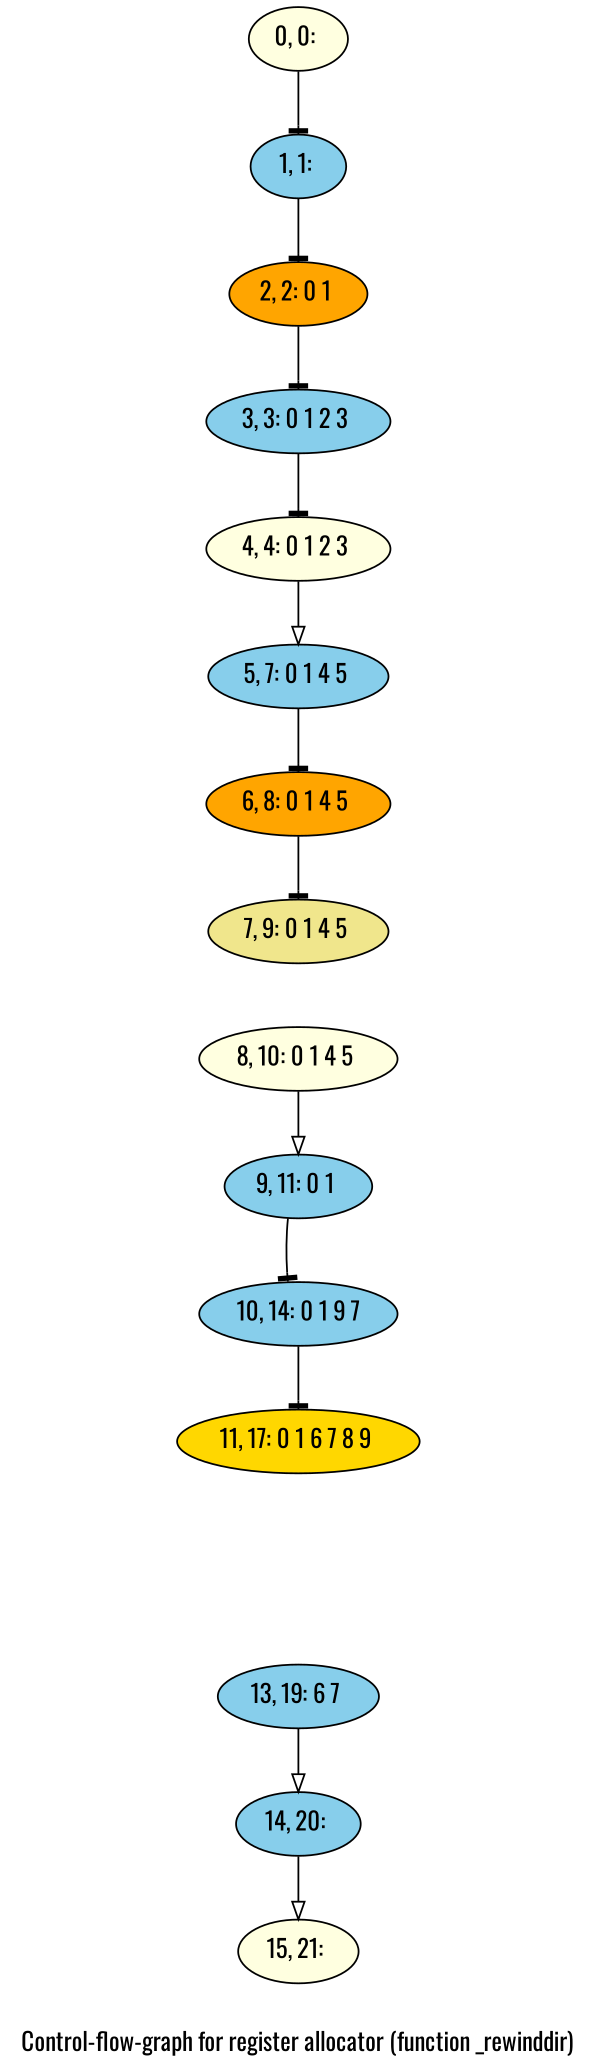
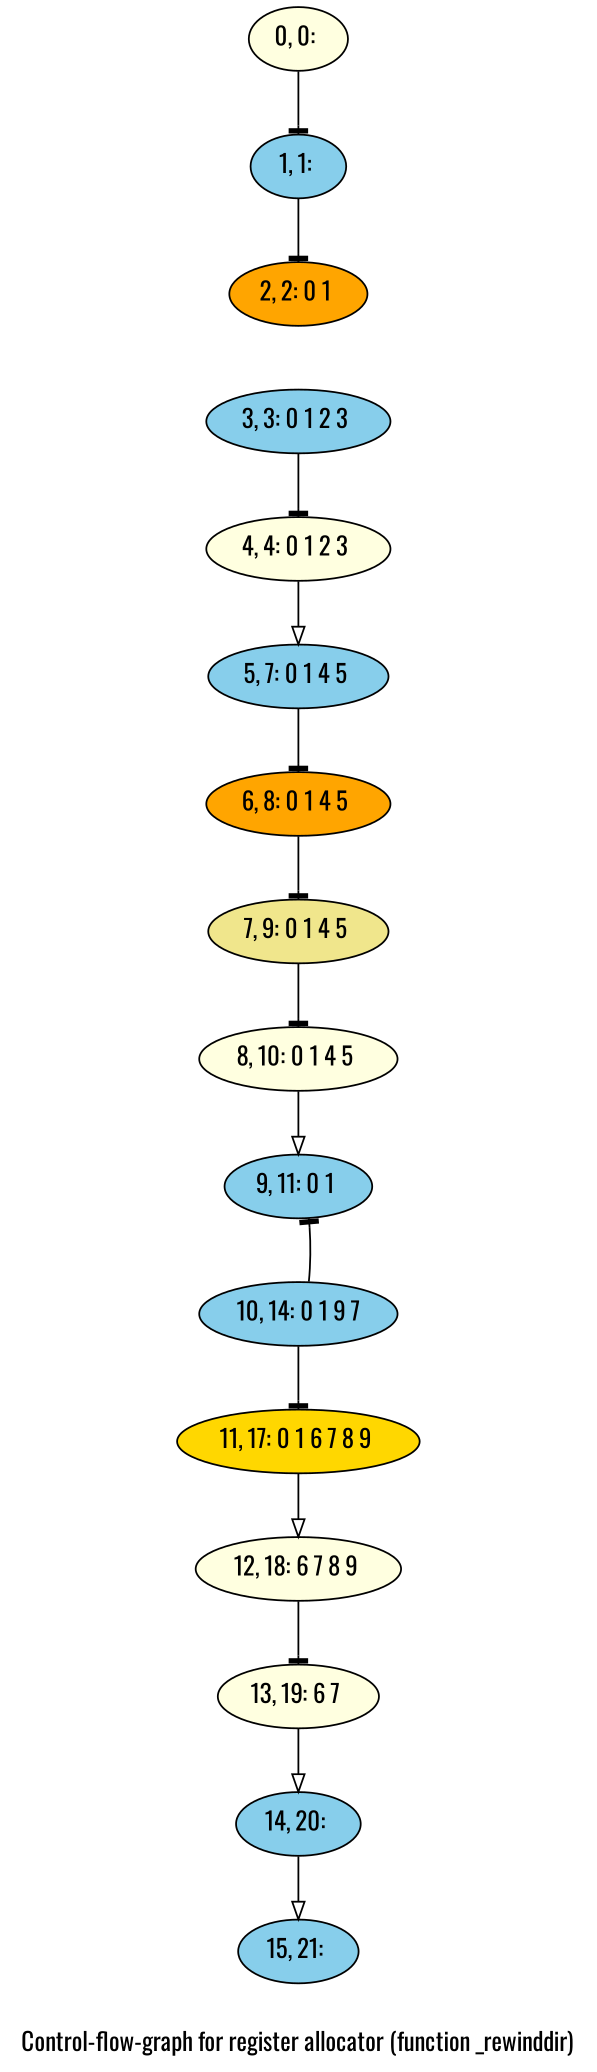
  digraph {
    fontname=Oswald
    label="Control-flow-graph for register allocator (function _rewinddir)"
    node [fillcolor=skyblue fontname=Oswald style=filled]
    edge [arrowhead=tee fontname=Oswald]
    n1 [fillcolor=lightyellow label="0, 0: "]
    n2 [label="1, 1: "]
    n3 [fillcolor=orange label="2, 2: 0 1 "]
    n4 [label="3, 3: 0 1 2 3 "]
    n5 [fillcolor=lightyellow label="4, 4: 0 1 2 3 "]
    n6 [label="5, 7: 0 1 4 5 "]
    n7 [fillcolor=orange label="6, 8: 0 1 4 5 "]
    n8 [fillcolor=khaki label="7, 9: 0 1 4 5 "]
    n9 [fillcolor=lightyellow label="8, 10: 0 1 4 5 "]
    n10 [label="9, 11: 0 1 "]
    n11 [label="10, 14: 0 1 9 7"]
    n12 [fillcolor=gold label="11, 17: 0 1 6 7 8 9 "]
-   n14 [label="13, 19: 6 7 "]
+   n13 [fillcolor=lightyellow label="12, 18: 6 7 8 9 "]
+   n14 [fillcolor=lightyellow label="13, 19: 6 7 "]
    n15 [label="14, 20: "]
-   n16 [fillcolor=lightyellow label="15, 21: "]
+   n16 [label="15, 21: "]
    n1 -> n2
    n2 -> n3
-   n3 -> n4
    n4 -> n5
    n5 -> n6 [arrowhead=onormal]
    n6 -> n7
    n7 -> n8
+   n8 -> n9
    n9 -> n10 [arrowhead=onormal]
-   n10 -> n11
+   n11 -> n10
    n11 -> n12
+   n12 -> n13 [arrowhead=onormal]
+   n13 -> n14
    n14 -> n15 [arrowhead=onormal]
    n15 -> n16 [arrowhead=onormal]
  }
